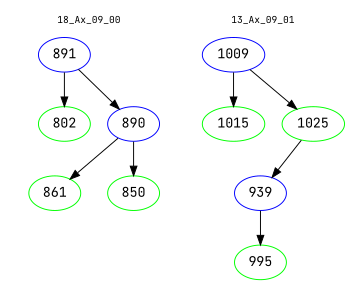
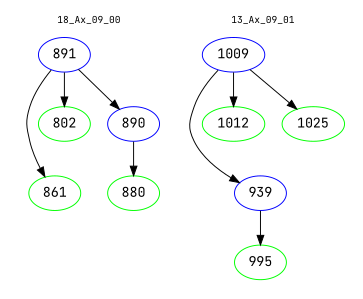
  digraph {
    fontname="JetBrains Mono"
    node [color=green fontname="JetBrains Mono"]
    edge [color=black fontname="JetBrains Mono"]
    n1 [color=blue label=891]
    n2 [label=861]
    n3 [label=802]
    n4 [color=blue label=890]
-   n5 [label=850]
+   n5 [label=880]
    n6 [color=blue label=1009]
    n7 [color=blue label=939]
-   n8 [label=1015]
+   n8 [label=1012]
    n9 [label=1025]
    n10 [label=995]
    subgraph cluster_1 {
      color=white
      fontsize=10
      label="18_Ax_09_00"
      n1
      n2
      n3
      n4
      n5
    }
    subgraph cluster_2 {
      color=white
      fontsize=10
      label="13_Ax_09_01"
      n6
      n7
      n8
      n9
      n10
    }
-   n4 -> n2
+   n1 -> n2
    n1 -> n3
    n1 -> n4
    n4 -> n5
-   n9 -> n7
+   n6 -> n7
    n6 -> n8
    n6 -> n9
    n7 -> n10
  }
